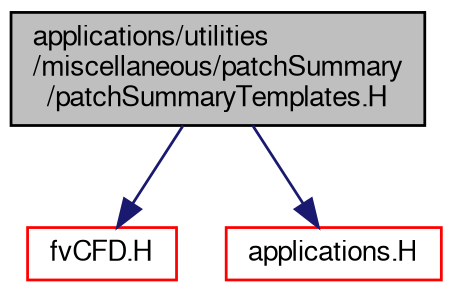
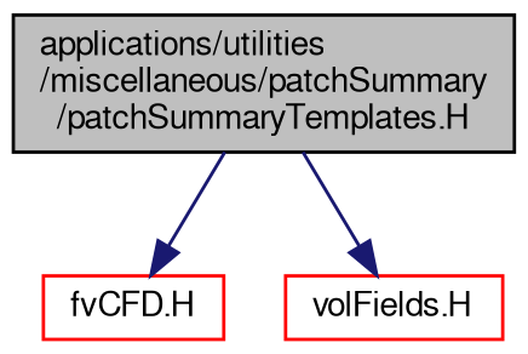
  digraph {
    node [color=red fontname=FreeSans fontsize=10 shape=record]
    edge [color=midnightblue fontname=FreeSans fontsize=10 labelfontname=FreeSans labelfontsize=10 style=solid]
    n1 [color=black fillcolor=grey75 fontcolor=black height=0.2 label="applications/utilities\l/miscellaneous/patchSummary\l/patchSummaryTemplates.H" style=filled width=0.4]
    n2 [height=0.2 label="fvCFD.H" width=0.4]
-   n3 [height=0.2 label="applications.H" width=0.4]
+   n3 [height=0.2 label="volFields.H" width=0.4]
    n1 -> n2
    n1 -> n3
  }
